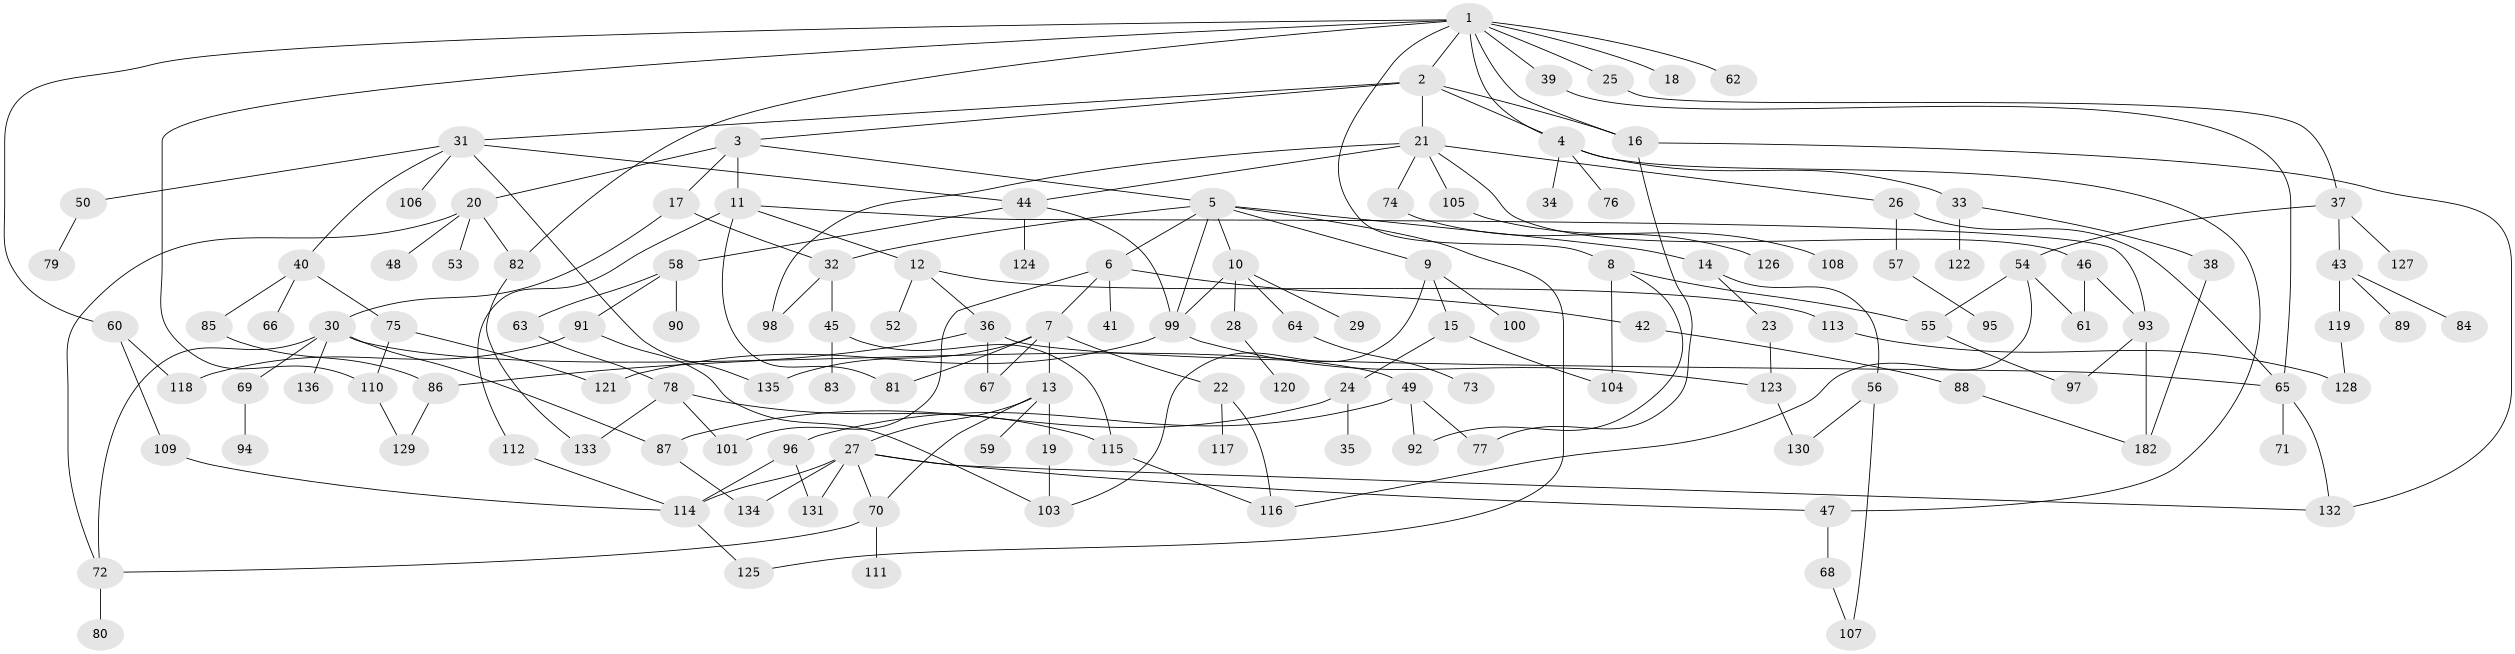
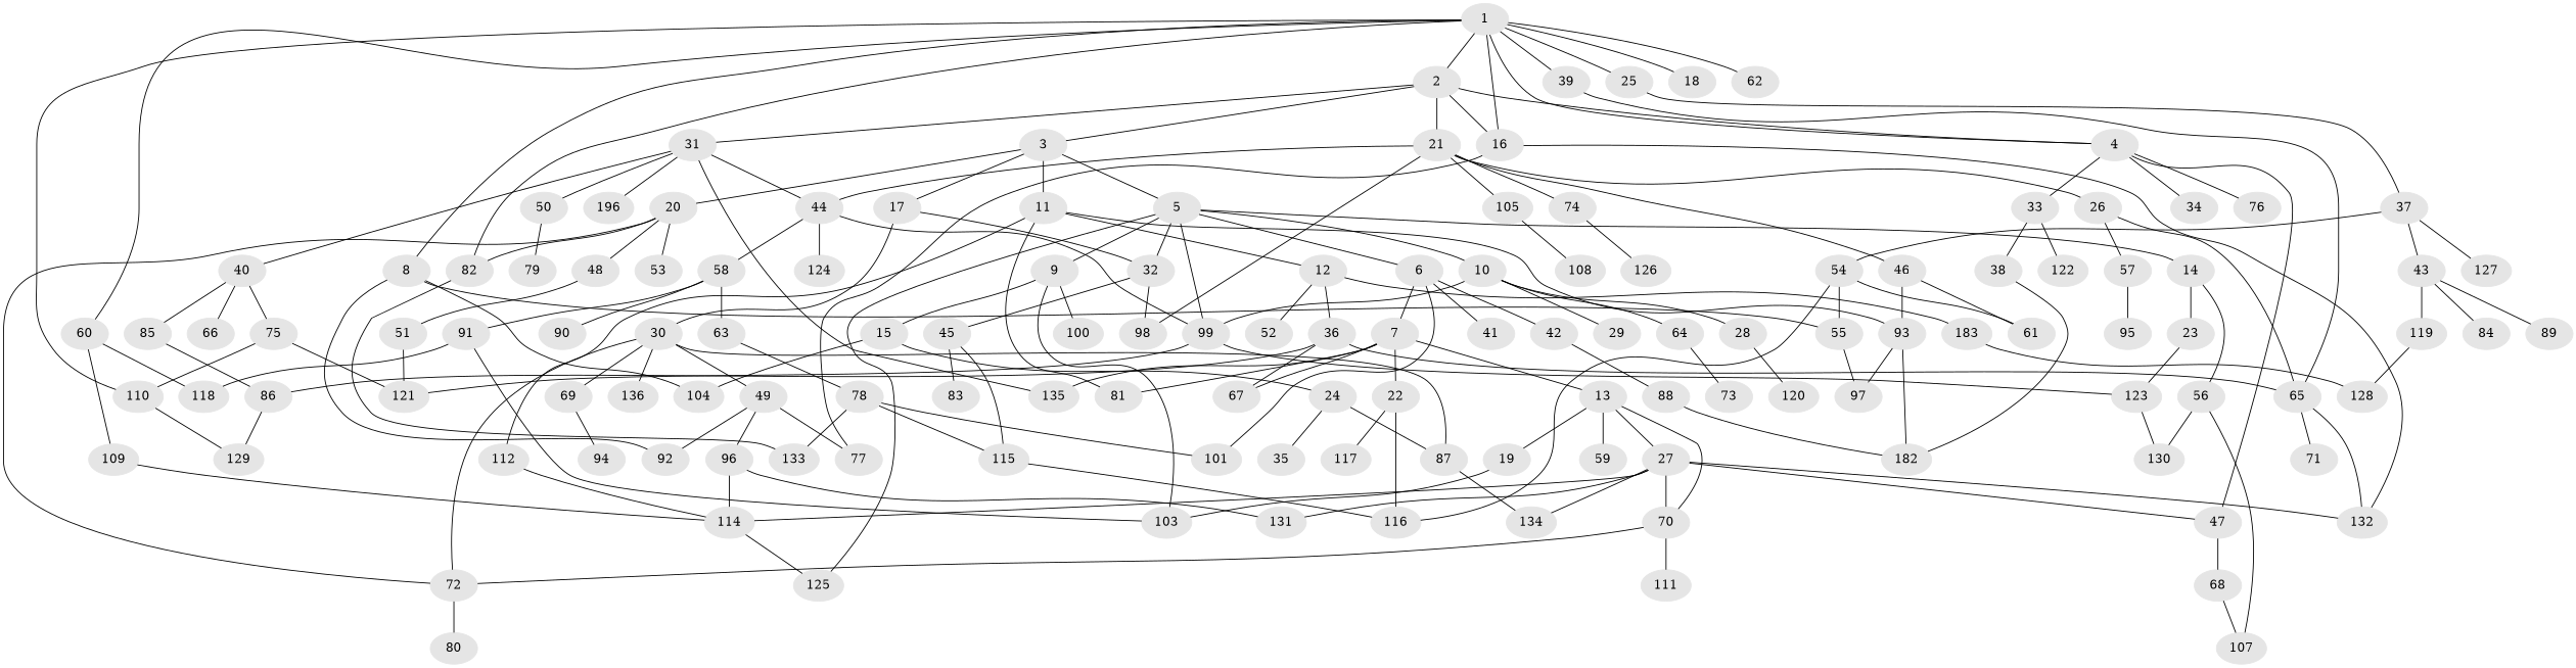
  graph {
    fontname="DejaVu Serif"
    node [color=gray90 fontname="DejaVu Serif" style=filled]
    edge [fontname="DejaVu Serif"]
    1
    2
    4
    8
    16
    18
    25
    39
    60
    62
    82
    110
    3
    21
    31
    33
    34
    47
    76
    55
    92
    104
    77
    132
    37
    65
    109
    118
    133
    129
    5
    11
    17
    20
    26
    44
    46
    74
    98
    105
    135
    40
    50
-   106
+   106 [label=196]
    6
    9
    10
    14
    32
    99
    125
    81
    12
    93
    112
    30
    48
    53
    72
    38
    122
    68
    7
    41
    42
    101
    15
    100
    103
    28
    29
    64
    23
    56
    45
    123
    121
    13
    22
    67
    88
    n82 [label=182]
    19
    27
    59
    70
    116
    117
    97
    24
    120
    73
    36
    52
-   113
+   113 [label=183]
    114
    86
    128
    131
    134
    111
    130
    107
    35
    87
    49
    69
    136
+   51
    80
    57
    58
    124
    61
    126
    108
    43
    54
    127
    95
    71
    96
    94
    66
    75
    85
    79
    83
    115
    84
    89
    119
    63
    90
    91
    78
    1 -- 2
    1 -- 4
    1 -- 8
    1 -- 16
    1 -- 18
    1 -- 25
    1 -- 39
    1 -- 60
    1 -- 62
    1 -- 82
    1 -- 110
    2 -- 4
    2 -- 16
    2 -- 3
    2 -- 21
    2 -- 31
    4 -- 33
    4 -- 34
    4 -- 47
    4 -- 76
    8 -- 55
    8 -- 92
    8 -- 104
    16 -- 77
    16 -- 132
    25 -- 37
    39 -- 65
    60 -- 109
    60 -- 118
    82 -- 133
    110 -- 129
    3 -- 5
    3 -- 11
    3 -- 17
    3 -- 20
    21 -- 26
    21 -- 44
    21 -- 46
    21 -- 74
    21 -- 98
    21 -- 105
    31 -- 44
    31 -- 135
    31 -- 40
    31 -- 50
    31 -- 106
    33 -- 38
    33 -- 122
    47 -- 68
    55 -- 97
    37 -- 43
    37 -- 54
    37 -- 127
    65 -- 132
    65 -- 71
    109 -- 114
    5 -- 6
    5 -- 9
    5 -- 10
    5 -- 14
    5 -- 32
    5 -- 99
    5 -- 125
    11 -- 81
    11 -- 12
    11 -- 93
    11 -- 112
    17 -- 32
    17 -- 30
    20 -- 82
    20 -- 48
    20 -- 53
    20 -- 72
    26 -- 65
    26 -- 57
    44 -- 99
    44 -- 58
    44 -- 124
    46 -- 93
    46 -- 61
    74 -- 126
    105 -- 108
    40 -- 66
    40 -- 75
    40 -- 85
    50 -- 79
    6 -- 7
    6 -- 41
    6 -- 42
    6 -- 101
    9 -- 15
    9 -- 100
    9 -- 103
    10 -- 99
    10 -- 28
    10 -- 29
    10 -- 64
    14 -- 23
    14 -- 56
    32 -- 98
    32 -- 45
    99 -- 123
    99 -- 121
    12 -- 36
    12 -- 52
    12 -- 113
    93 -- n82
    93 -- 97
    112 -- 114
    30 -- 72
    30 -- 87
    30 -- 49
    30 -- 69
    30 -- 136
+   48 -- 51
    72 -- 80
    38 -- n82
    68 -- 107
    7 -- 135
    7 -- 81
    7 -- 13
    7 -- 22
    7 -- 67
    42 -- 88
    15 -- 104
    15 -- 24
    28 -- 120
    64 -- 73
    23 -- 123
    56 -- 130
    56 -- 107
    45 -- 83
    45 -- 115
    123 -- 130
    13 -- 19
    13 -- 27
    13 -- 59
    13 -- 70
    22 -- 116
    22 -- 117
    88 -- n82
    19 -- 103
    27 -- 47
    27 -- 132
    27 -- 70
    27 -- 114
    27 -- 131
    27 -- 134
    70 -- 72
    70 -- 111
    24 -- 35
    24 -- 87
    36 -- 65
    36 -- 67
    36 -- 86
    113 -- 128
    114 -- 125
    86 -- 129
    87 -- 134
    49 -- 92
    49 -- 77
    49 -- 96
    69 -- 94
+   51 -- 121
    57 -- 95
    58 -- 63
    58 -- 90
    58 -- 91
    43 -- 84
    43 -- 89
    43 -- 119
    54 -- 55
    54 -- 116
    54 -- 61
    96 -- 114
    96 -- 131
    75 -- 110
    75 -- 121
    85 -- 86
    115 -- 116
    119 -- 128
    63 -- 78
    91 -- 118
    91 -- 103
    78 -- 133
    78 -- 101
    78 -- 115
  }
